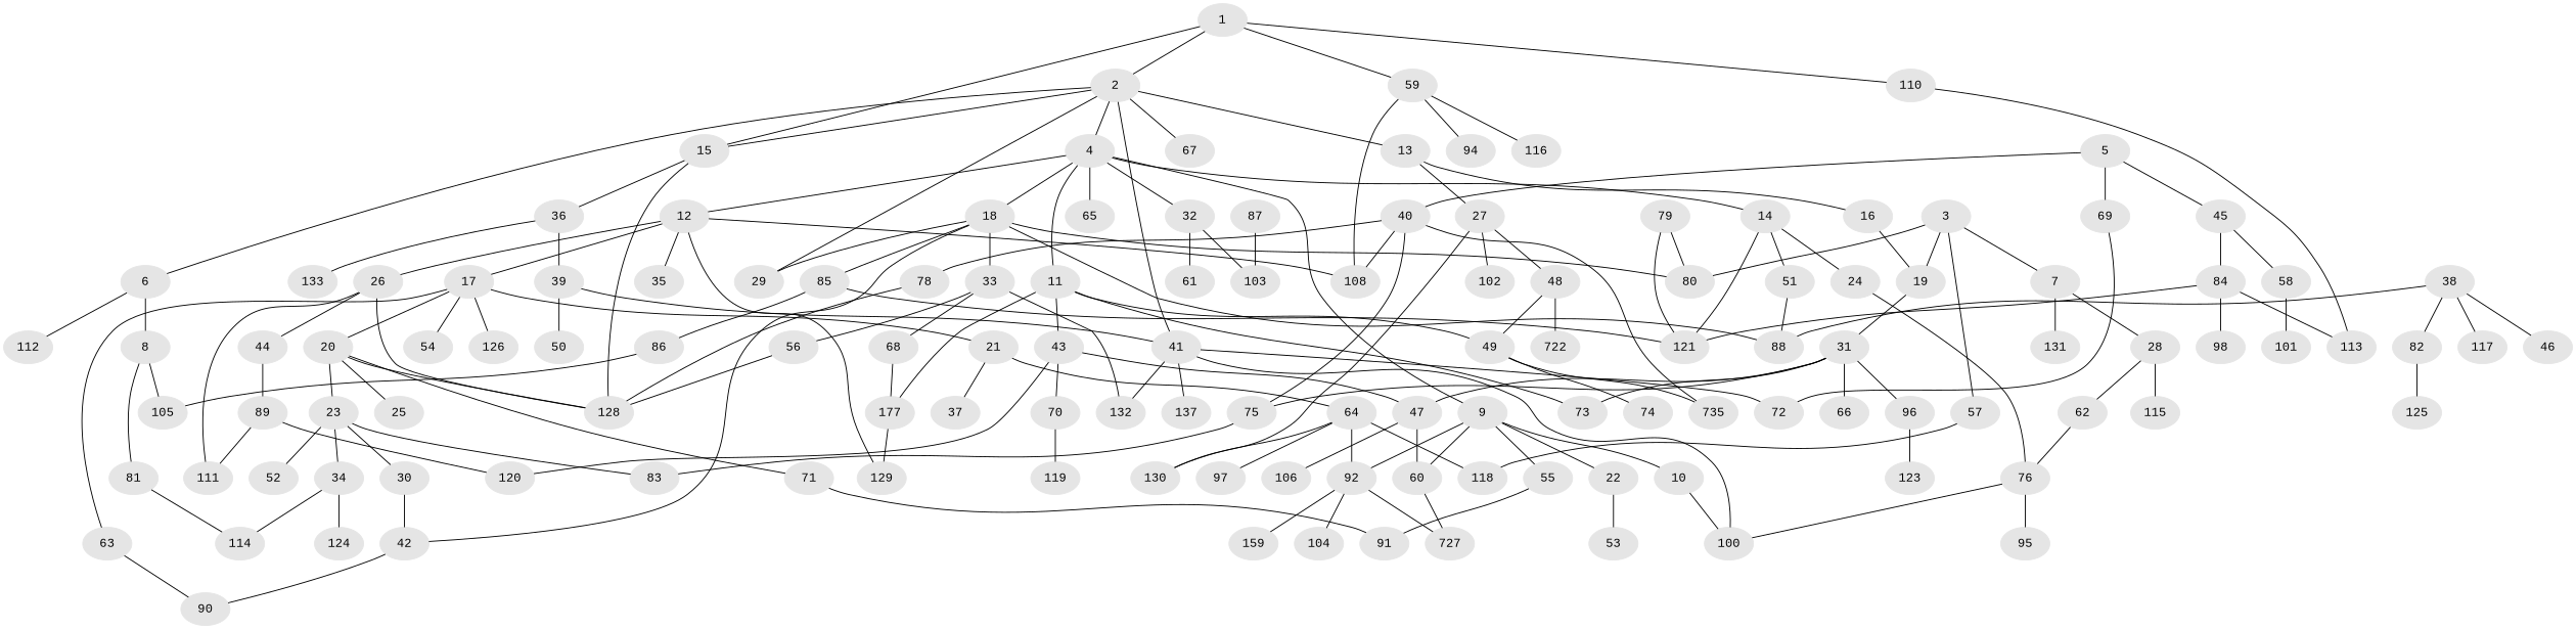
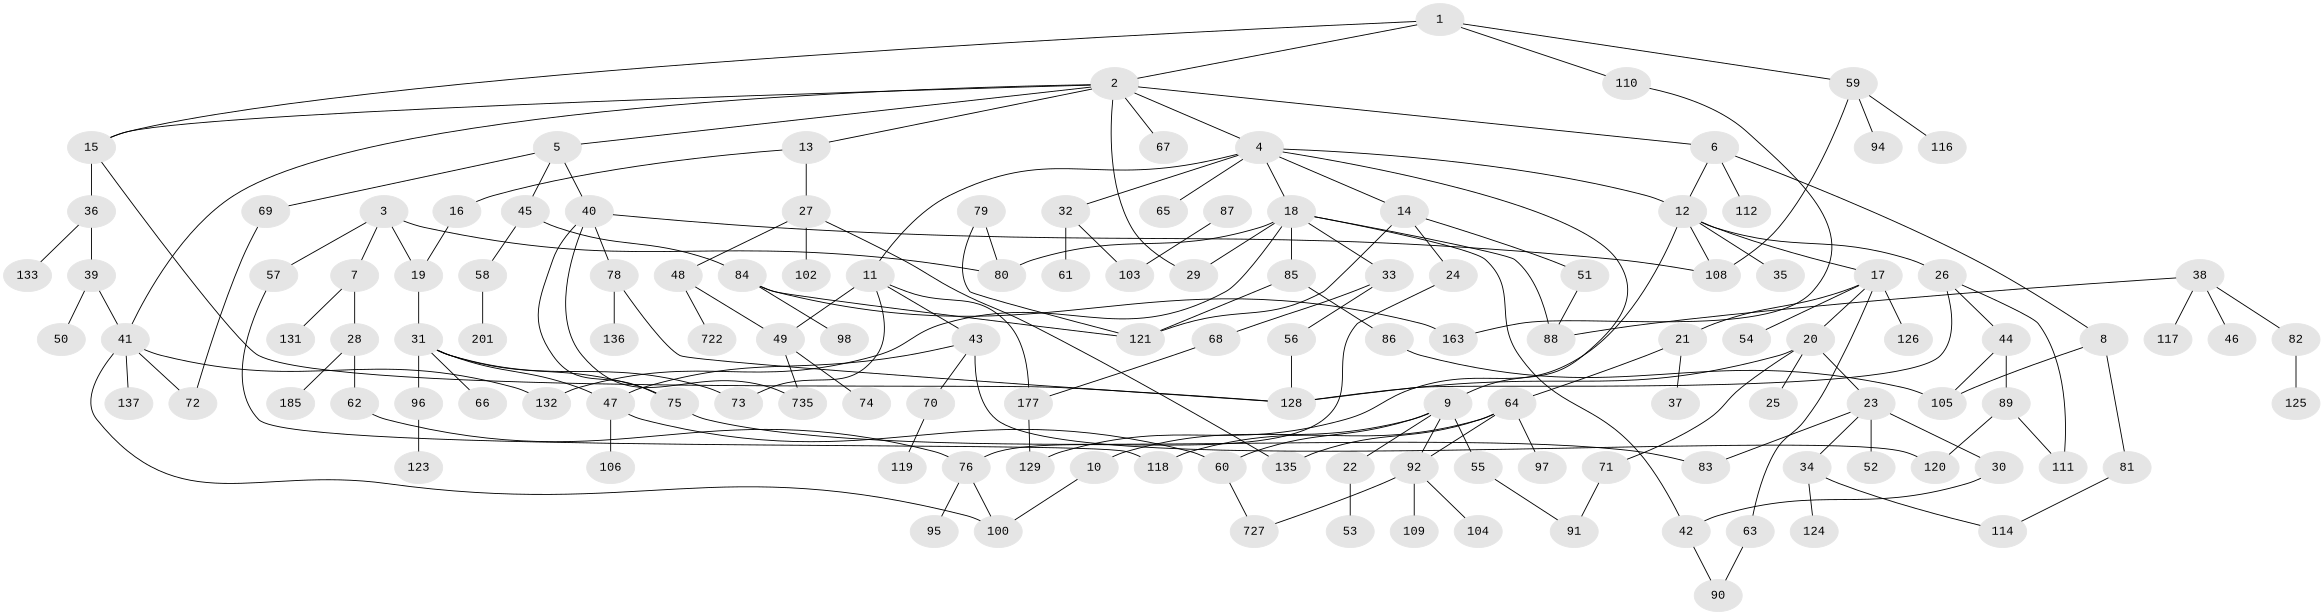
  graph {
    fontname="Liberation Mono"
    node [color=gray90 fontname="Liberation Mono" style=filled]
    edge [fontname="Liberation Mono"]
    1
    2
    15
    59
    110
    4
    5
    6
    13
    29
    41
    67
    36
    128
    108
    94
    116
-   113
+   113 [label=163]
    3
    7
    19
    57
    80
    9
    11
    12
    14
    18
    32
    65
    40
    45
    69
    8
    112
    16
    27
    100
    132
    72
    137
    28
    131
    31
    118
    79
    121
    10
    22
    55
    60
    92
    43
    49
    n55 [label=177]
    73
    17
    26
    35
    129
    24
    51
    33
    42
    85
    88
    61
    103
    38
    46
    82
    117
    75
    78
    n75 [label=735]
    58
    84
    81
    105
    62
-   115
+   115 [label=185]
    114
    53
    91
    n85 [label=727]
    104
-   109 [label=159]
+   109
    47
    70
    120
    74
    20
    21
    54
    63
    126
    44
    111
    48
    102
-   130
+   130 [label=135]
    76
    87
    39
    133
    23
    25
    71
    37
    64
    90
    56
    68
    86
    66
    96
    30
    34
    52
    83
    97
    124
    95
    89
    n125 [label=722]
    106
    123
    50
    125
+   136
    119
-   101
+   101 [label=201]
    98
    1 -- 2
    1 -- 15
    1 -- 59
    1 -- 110
    2 -- 15
    2 -- 4
+   2 -- 5
    2 -- 6
    2 -- 13
    2 -- 29
    2 -- 41
    2 -- 67
    15 -- 36
    15 -- 128
    59 -- 108
    59 -- 94
    59 -- 116
    110 -- 113
    4 -- 9
    4 -- 11
    4 -- 12
    4 -- 14
    4 -- 18
    4 -- 32
    4 -- 65
    5 -- 40
    5 -- 45
    5 -- 69
+   6 -- 12
    6 -- 8
    6 -- 112
    13 -- 16
    13 -- 27
    41 -- 100
    41 -- 132
    41 -- 72
    41 -- 137
    36 -- 39
    36 -- 133
    3 -- 7
    3 -- 19
    3 -- 57
    3 -- 80
    7 -- 28
    7 -- 131
    19 -- 31
    57 -- 118
    9 -- 10
    9 -- 22
    9 -- 55
    9 -- 60
    9 -- 92
    11 -- 43
    11 -- 49
    11 -- n55
    11 -- 73
    12 -- 108
    12 -- 17
    12 -- 26
    12 -- 35
    12 -- 129
    14 -- 121
    14 -- 24
    14 -- 51
    18 -- 29
    18 -- 80
    18 -- 33
    18 -- 42
    18 -- 85
    18 -- 88
    32 -- 61
    32 -- 103
    40 -- 108
    40 -- 75
    40 -- 78
    40 -- n75
    45 -- 58
    45 -- 84
    69 -- 72
    8 -- 81
    8 -- 105
    16 -- 19
    27 -- 48
    27 -- 102
    27 -- 130
    28 -- 62
    28 -- 115
    31 -- 73
    31 -- 75
    31 -- 47
    31 -- 66
    31 -- 96
    79 -- 80
    79 -- 121
    10 -- 100
    22 -- 53
    55 -- 91
    60 -- n85
    92 -- n85
    92 -- 104
    92 -- 109
    43 -- 47
    43 -- 70
    43 -- 120
    49 -- n75
    49 -- 74
    n55 -- 129
    17 -- 20
    17 -- 21
    17 -- 54
    17 -- 63
    17 -- 126
    26 -- 128
    26 -- 44
    26 -- 111
    24 -- 76
    51 -- 88
-   33 -- 132
+   18 -- 132
    33 -- 56
    33 -- 68
    42 -- 90
    85 -- 121
    85 -- 86
    38 -- 88
    38 -- 46
    38 -- 82
    38 -- 117
    82 -- 125
    75 -- 83
    78 -- 128
+   78 -- 136
    58 -- 101
    84 -- 113
    84 -- 121
    84 -- 98
    81 -- 114
    62 -- 76
    47 -- 60
    47 -- 106
    70 -- 119
    20 -- 128
    20 -- 23
    20 -- 25
    20 -- 71
    21 -- 37
    21 -- 64
    63 -- 90
+   44 -- 105
    44 -- 89
    48 -- 49
    48 -- n125
    76 -- 100
    76 -- 95
    87 -- 103
    39 -- 41
    39 -- 50
    23 -- 30
    23 -- 34
    23 -- 52
    23 -- 83
    71 -- 91
    64 -- 118
    64 -- 92
    64 -- 130
    64 -- 97
    56 -- 128
    68 -- n55
    86 -- 105
    96 -- 123
    30 -- 42
    34 -- 114
    34 -- 124
    89 -- 120
    89 -- 111
  }
